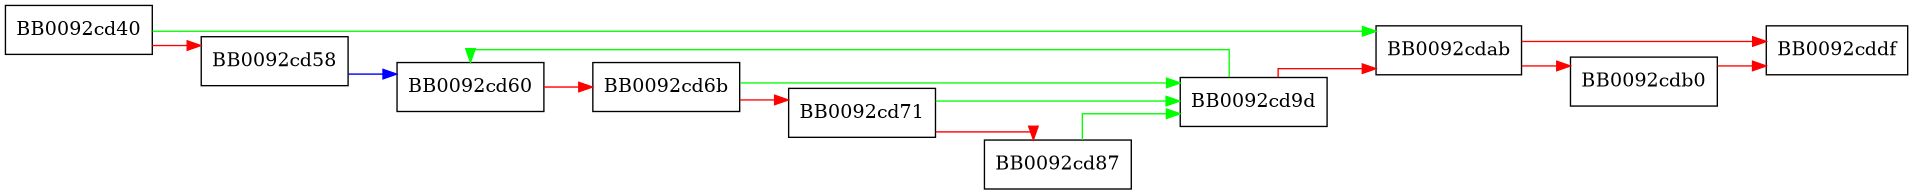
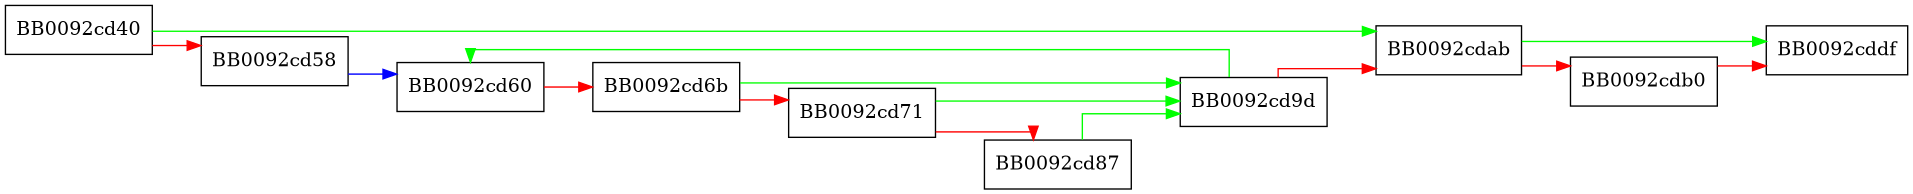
  digraph {
    rankdir=LR
    splines=ortho
    node [shape=box]
    edge [color=red]
    BB0092cd40
    BB0092cdab
    BB0092cd58
    BB0092cddf
    BB0092cdb0
    BB0092cd60
    BB0092cd6b
    BB0092cd9d
    BB0092cd71
    BB0092cd87
    BB0092cd40 -> BB0092cdab [color=green]
    BB0092cd40 -> BB0092cd58
-   BB0092cdab -> BB0092cddf
+   BB0092cdab -> BB0092cddf [color=green]
    BB0092cdab -> BB0092cdb0
    BB0092cd58 -> BB0092cd60 [color=blue]
    BB0092cdb0 -> BB0092cddf
    BB0092cd60 -> BB0092cd6b
    BB0092cd6b -> BB0092cd9d [color=green]
    BB0092cd6b -> BB0092cd71
    BB0092cd9d -> BB0092cdab
    BB0092cd9d -> BB0092cd60 [color=green]
    BB0092cd71 -> BB0092cd9d [color=green]
    BB0092cd71 -> BB0092cd87
    BB0092cd87 -> BB0092cd9d [color=green]
  }
